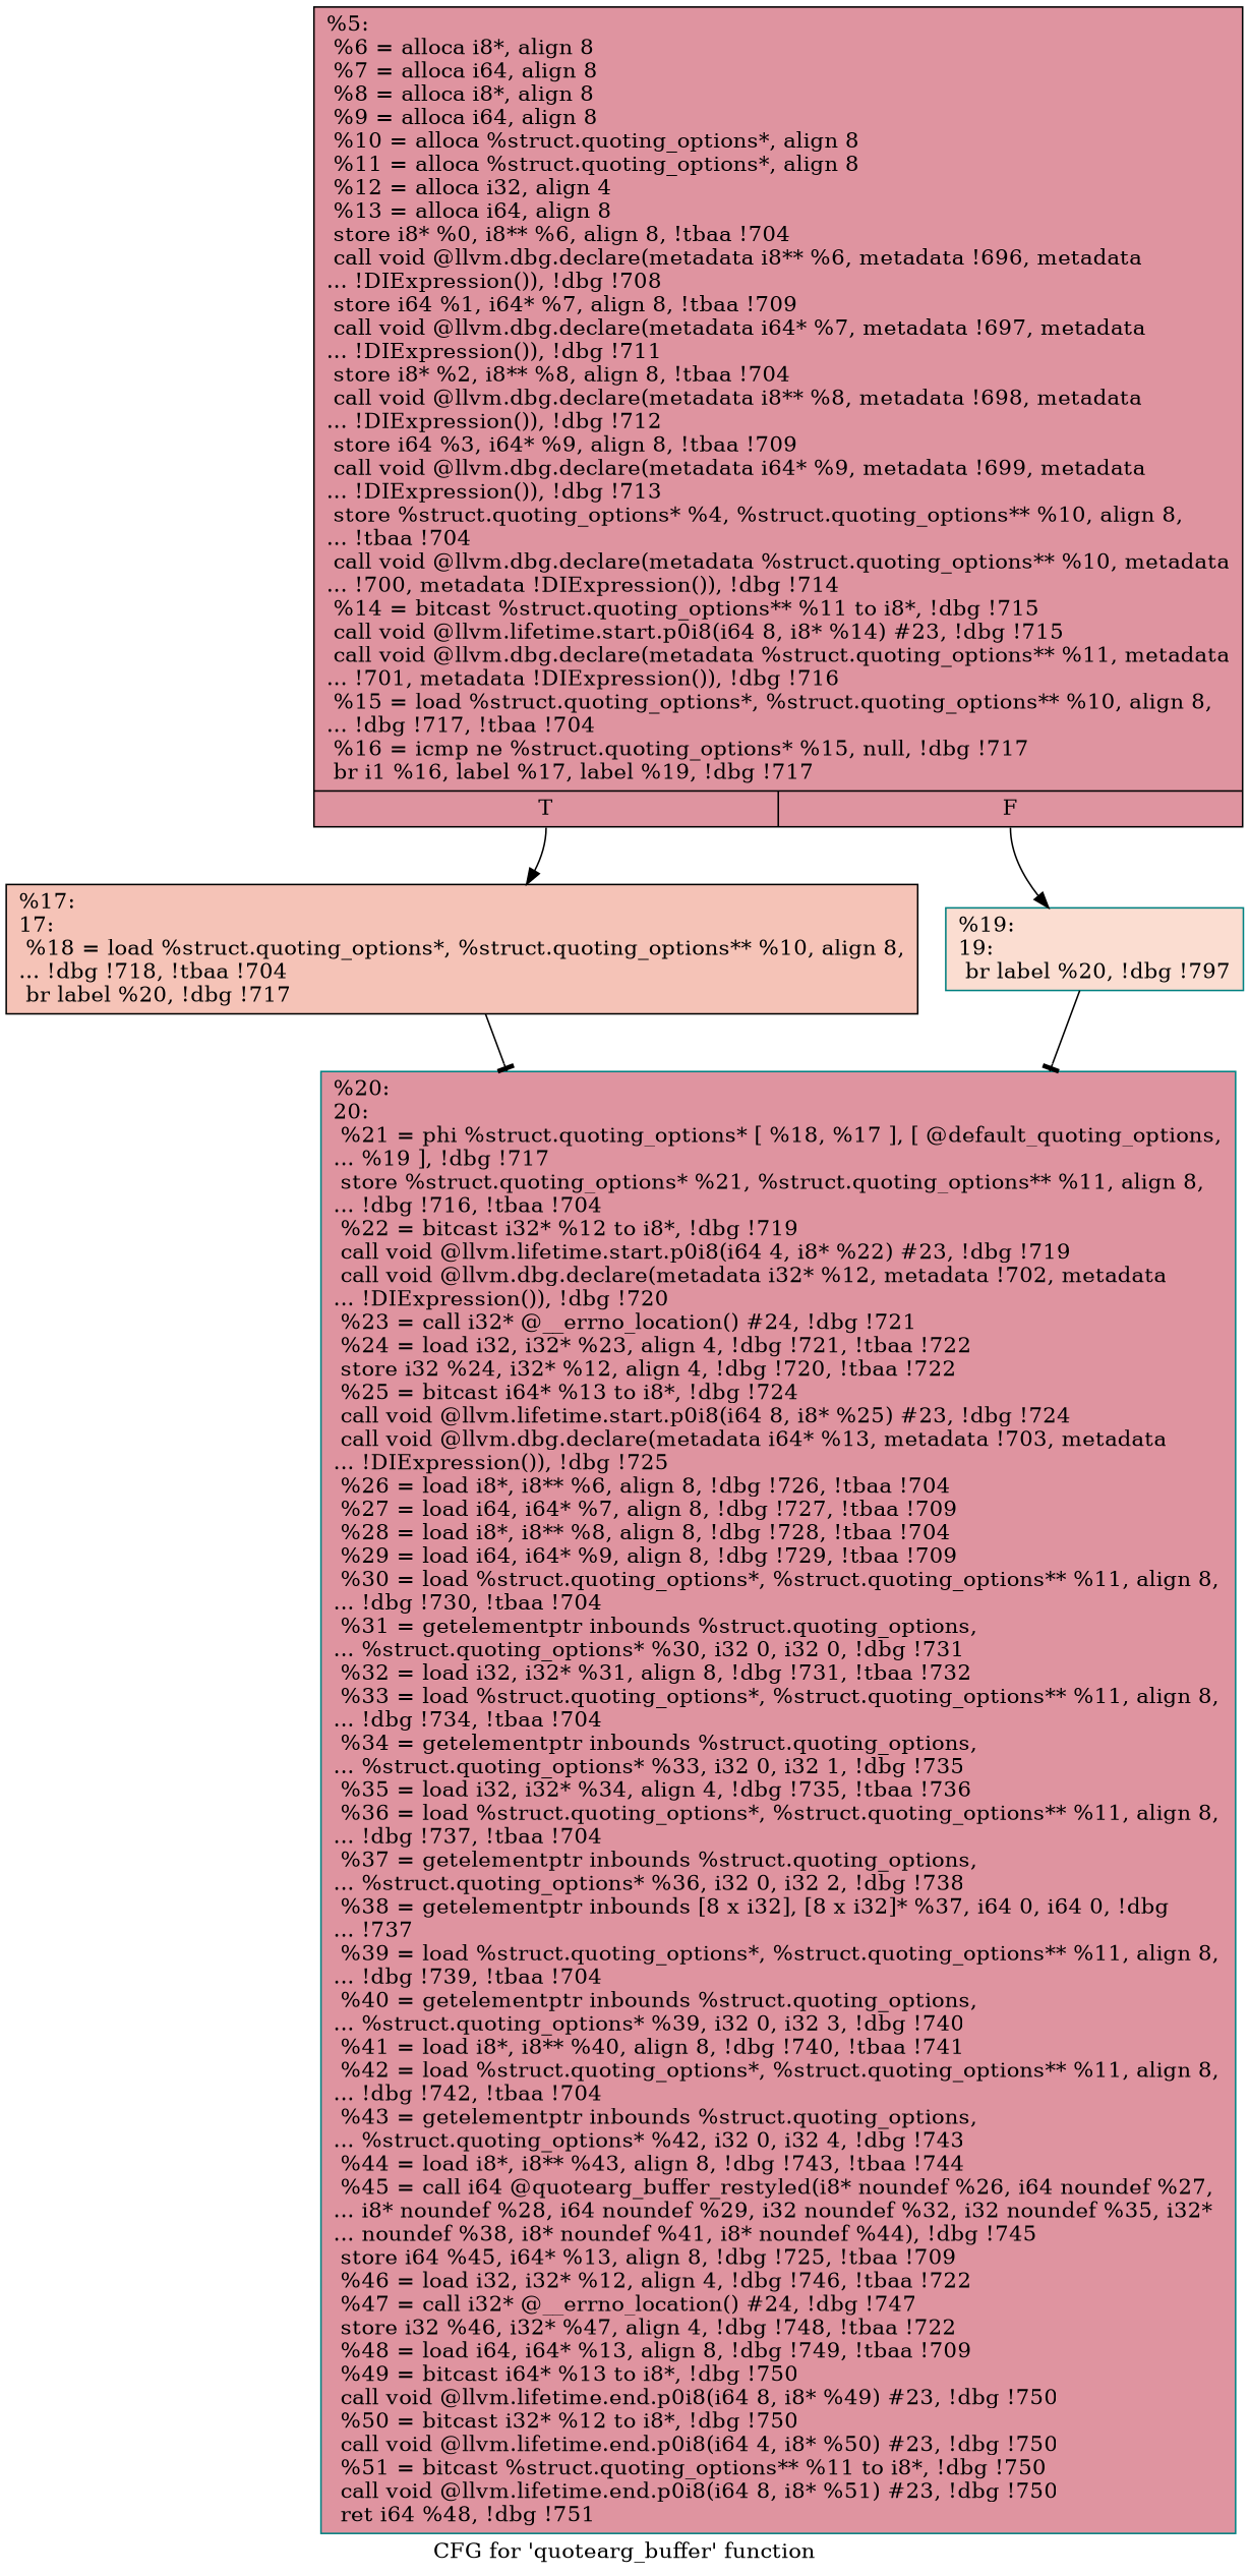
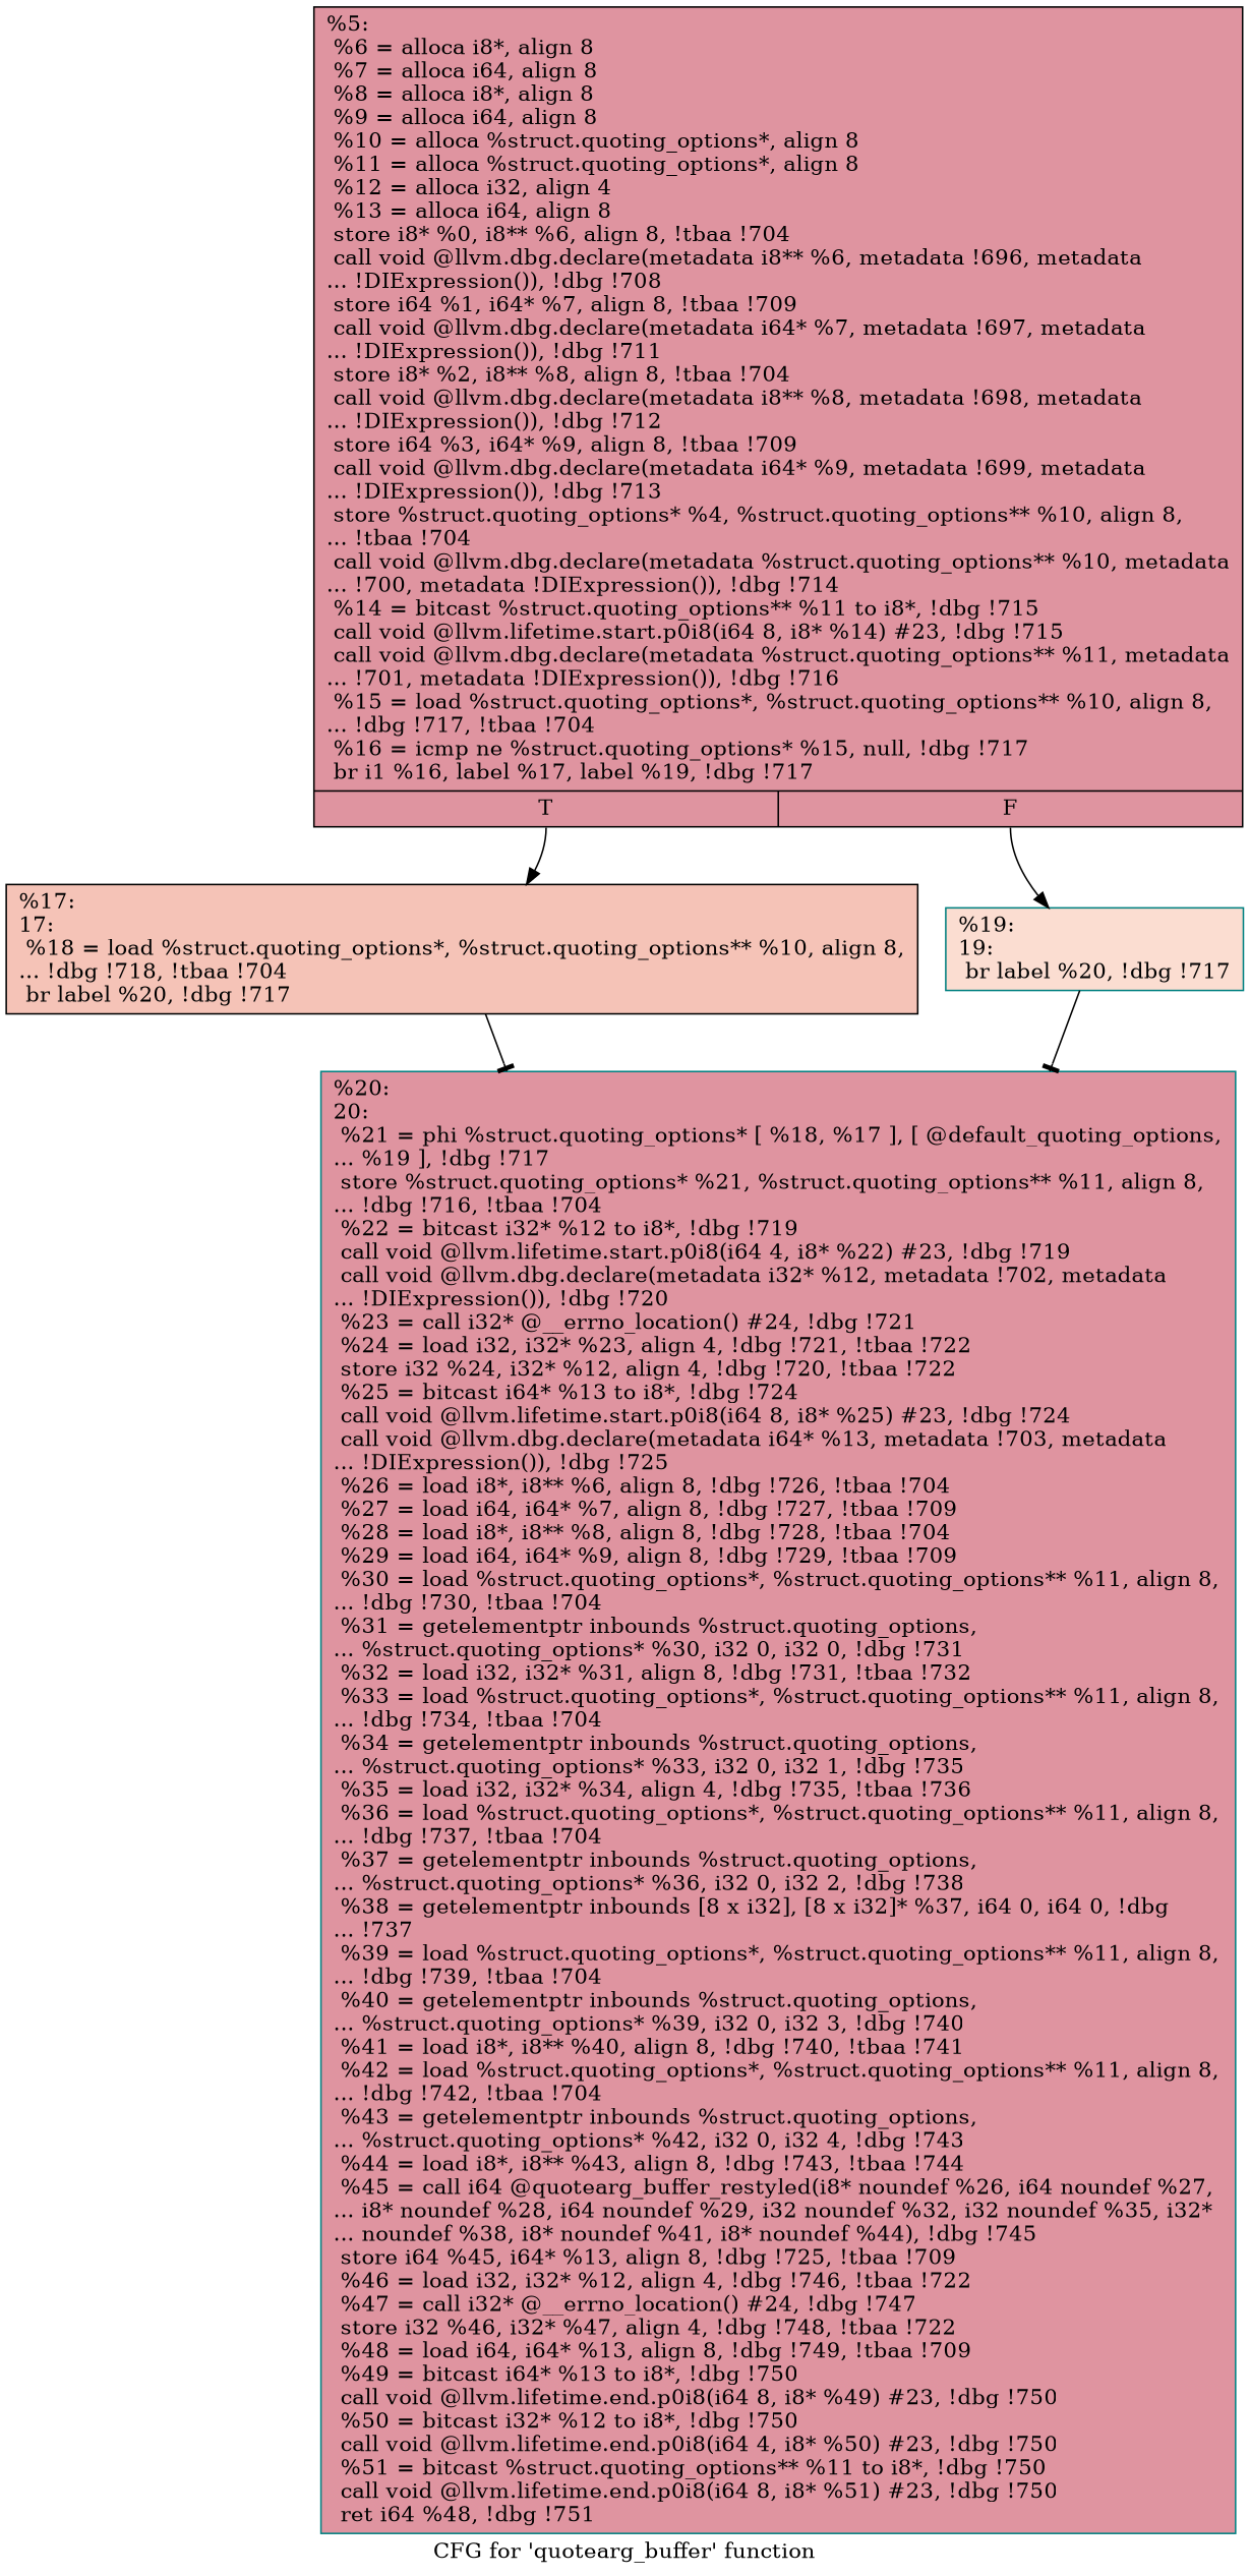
  digraph {
    label="CFG for 'quotearg_buffer' function"
    node [color=black fillcolor="#b70d2870" shape=record style=filled]
    edge [arrowhead=normal]
    n1 [label="{%5:\l  %6 = alloca i8*, align 8\l  %7 = alloca i64, align 8\l  %8 = alloca i8*, align 8\l  %9 = alloca i64, align 8\l  %10 = alloca %struct.quoting_options*, align 8\l  %11 = alloca %struct.quoting_options*, align 8\l  %12 = alloca i32, align 4\l  %13 = alloca i64, align 8\l  store i8* %0, i8** %6, align 8, !tbaa !704\l  call void @llvm.dbg.declare(metadata i8** %6, metadata !696, metadata\l... !DIExpression()), !dbg !708\l  store i64 %1, i64* %7, align 8, !tbaa !709\l  call void @llvm.dbg.declare(metadata i64* %7, metadata !697, metadata\l... !DIExpression()), !dbg !711\l  store i8* %2, i8** %8, align 8, !tbaa !704\l  call void @llvm.dbg.declare(metadata i8** %8, metadata !698, metadata\l... !DIExpression()), !dbg !712\l  store i64 %3, i64* %9, align 8, !tbaa !709\l  call void @llvm.dbg.declare(metadata i64* %9, metadata !699, metadata\l... !DIExpression()), !dbg !713\l  store %struct.quoting_options* %4, %struct.quoting_options** %10, align 8,\l... !tbaa !704\l  call void @llvm.dbg.declare(metadata %struct.quoting_options** %10, metadata\l... !700, metadata !DIExpression()), !dbg !714\l  %14 = bitcast %struct.quoting_options** %11 to i8*, !dbg !715\l  call void @llvm.lifetime.start.p0i8(i64 8, i8* %14) #23, !dbg !715\l  call void @llvm.dbg.declare(metadata %struct.quoting_options** %11, metadata\l... !701, metadata !DIExpression()), !dbg !716\l  %15 = load %struct.quoting_options*, %struct.quoting_options** %10, align 8,\l... !dbg !717, !tbaa !704\l  %16 = icmp ne %struct.quoting_options* %15, null, !dbg !717\l  br i1 %16, label %17, label %19, !dbg !717\l|{<s0>T|<s1>F}}"]
    n2 [fillcolor="#e8765c70" label="{%17:\l17:                                               \l  %18 = load %struct.quoting_options*, %struct.quoting_options** %10, align 8,\l... !dbg !718, !tbaa !704\l  br label %20, !dbg !717\l}"]
-   n3 [color=teal fillcolor="#f7b39670" label="{%19:\l19:                                               \l  br label %20, !dbg !797\l}"]
+   n3 [color=teal fillcolor="#f7b39670" label="{%19:\l19:                                               \l  br label %20, !dbg !717\l}"]
    n4 [color=teal label="{%20:\l20:                                               \l  %21 = phi %struct.quoting_options* [ %18, %17 ], [ @default_quoting_options,\l... %19 ], !dbg !717\l  store %struct.quoting_options* %21, %struct.quoting_options** %11, align 8,\l... !dbg !716, !tbaa !704\l  %22 = bitcast i32* %12 to i8*, !dbg !719\l  call void @llvm.lifetime.start.p0i8(i64 4, i8* %22) #23, !dbg !719\l  call void @llvm.dbg.declare(metadata i32* %12, metadata !702, metadata\l... !DIExpression()), !dbg !720\l  %23 = call i32* @__errno_location() #24, !dbg !721\l  %24 = load i32, i32* %23, align 4, !dbg !721, !tbaa !722\l  store i32 %24, i32* %12, align 4, !dbg !720, !tbaa !722\l  %25 = bitcast i64* %13 to i8*, !dbg !724\l  call void @llvm.lifetime.start.p0i8(i64 8, i8* %25) #23, !dbg !724\l  call void @llvm.dbg.declare(metadata i64* %13, metadata !703, metadata\l... !DIExpression()), !dbg !725\l  %26 = load i8*, i8** %6, align 8, !dbg !726, !tbaa !704\l  %27 = load i64, i64* %7, align 8, !dbg !727, !tbaa !709\l  %28 = load i8*, i8** %8, align 8, !dbg !728, !tbaa !704\l  %29 = load i64, i64* %9, align 8, !dbg !729, !tbaa !709\l  %30 = load %struct.quoting_options*, %struct.quoting_options** %11, align 8,\l... !dbg !730, !tbaa !704\l  %31 = getelementptr inbounds %struct.quoting_options,\l... %struct.quoting_options* %30, i32 0, i32 0, !dbg !731\l  %32 = load i32, i32* %31, align 8, !dbg !731, !tbaa !732\l  %33 = load %struct.quoting_options*, %struct.quoting_options** %11, align 8,\l... !dbg !734, !tbaa !704\l  %34 = getelementptr inbounds %struct.quoting_options,\l... %struct.quoting_options* %33, i32 0, i32 1, !dbg !735\l  %35 = load i32, i32* %34, align 4, !dbg !735, !tbaa !736\l  %36 = load %struct.quoting_options*, %struct.quoting_options** %11, align 8,\l... !dbg !737, !tbaa !704\l  %37 = getelementptr inbounds %struct.quoting_options,\l... %struct.quoting_options* %36, i32 0, i32 2, !dbg !738\l  %38 = getelementptr inbounds [8 x i32], [8 x i32]* %37, i64 0, i64 0, !dbg\l... !737\l  %39 = load %struct.quoting_options*, %struct.quoting_options** %11, align 8,\l... !dbg !739, !tbaa !704\l  %40 = getelementptr inbounds %struct.quoting_options,\l... %struct.quoting_options* %39, i32 0, i32 3, !dbg !740\l  %41 = load i8*, i8** %40, align 8, !dbg !740, !tbaa !741\l  %42 = load %struct.quoting_options*, %struct.quoting_options** %11, align 8,\l... !dbg !742, !tbaa !704\l  %43 = getelementptr inbounds %struct.quoting_options,\l... %struct.quoting_options* %42, i32 0, i32 4, !dbg !743\l  %44 = load i8*, i8** %43, align 8, !dbg !743, !tbaa !744\l  %45 = call i64 @quotearg_buffer_restyled(i8* noundef %26, i64 noundef %27,\l... i8* noundef %28, i64 noundef %29, i32 noundef %32, i32 noundef %35, i32*\l... noundef %38, i8* noundef %41, i8* noundef %44), !dbg !745\l  store i64 %45, i64* %13, align 8, !dbg !725, !tbaa !709\l  %46 = load i32, i32* %12, align 4, !dbg !746, !tbaa !722\l  %47 = call i32* @__errno_location() #24, !dbg !747\l  store i32 %46, i32* %47, align 4, !dbg !748, !tbaa !722\l  %48 = load i64, i64* %13, align 8, !dbg !749, !tbaa !709\l  %49 = bitcast i64* %13 to i8*, !dbg !750\l  call void @llvm.lifetime.end.p0i8(i64 8, i8* %49) #23, !dbg !750\l  %50 = bitcast i32* %12 to i8*, !dbg !750\l  call void @llvm.lifetime.end.p0i8(i64 4, i8* %50) #23, !dbg !750\l  %51 = bitcast %struct.quoting_options** %11 to i8*, !dbg !750\l  call void @llvm.lifetime.end.p0i8(i64 8, i8* %51) #23, !dbg !750\l  ret i64 %48, !dbg !751\l}"]
    n1 -> n2 [tailport=s0]
    n1 -> n3 [tailport=s1]
    n2 -> n4 [arrowhead=tee]
    n3 -> n4 [arrowhead=tee]
  }
